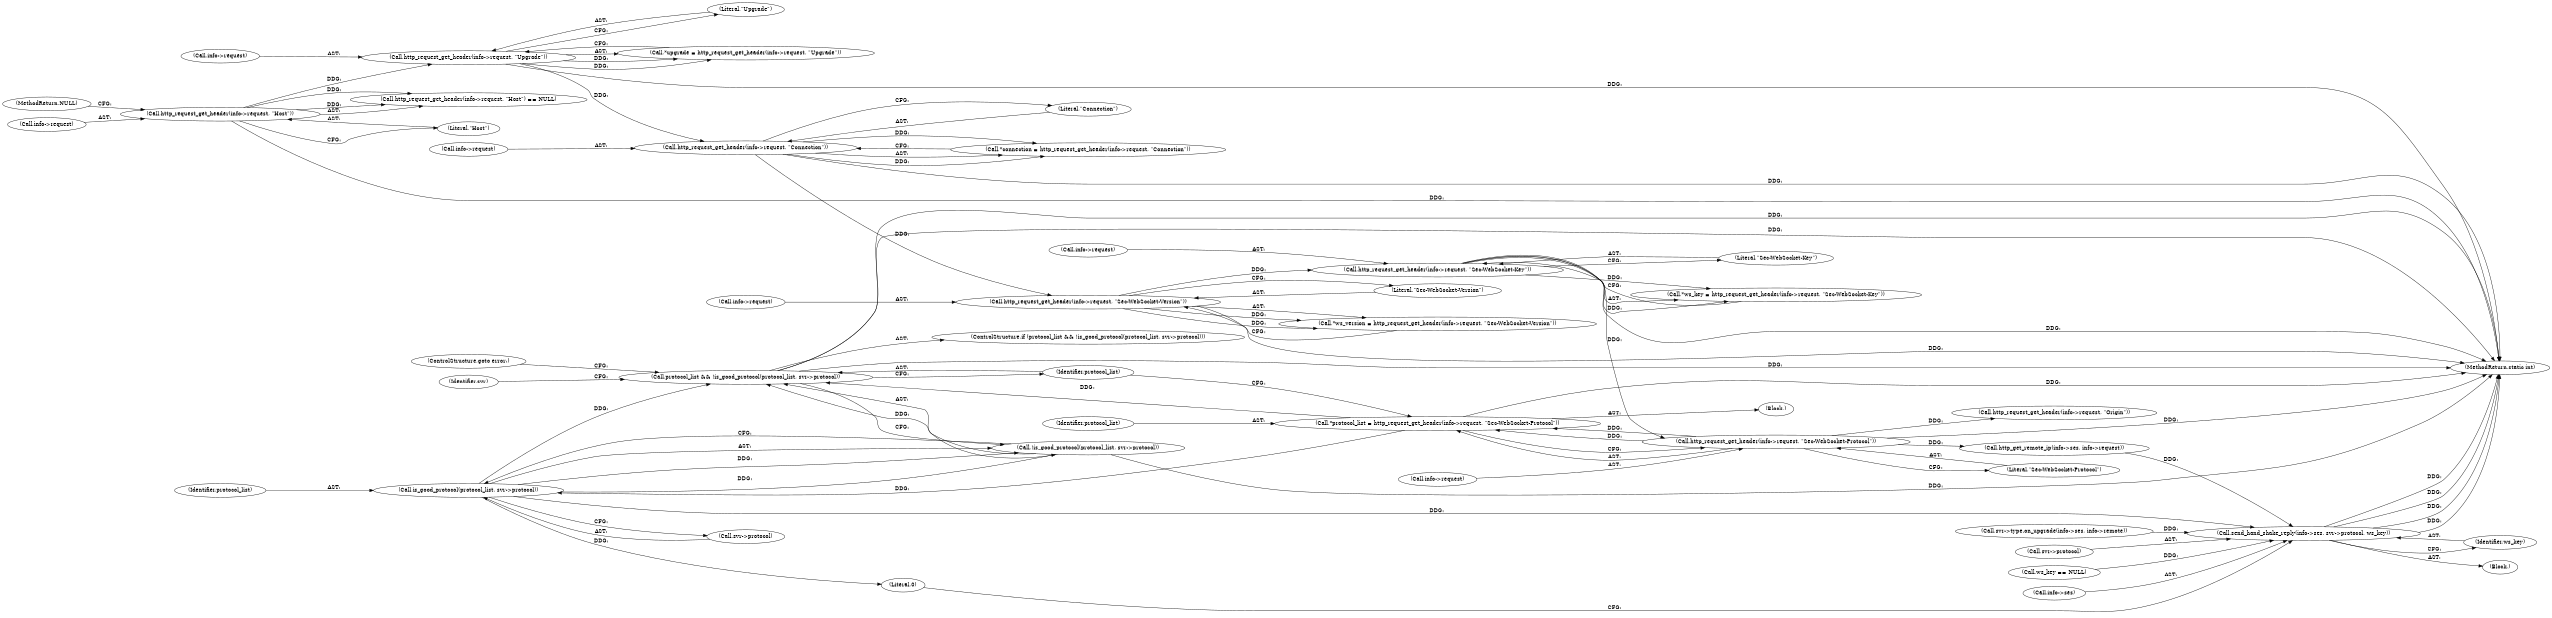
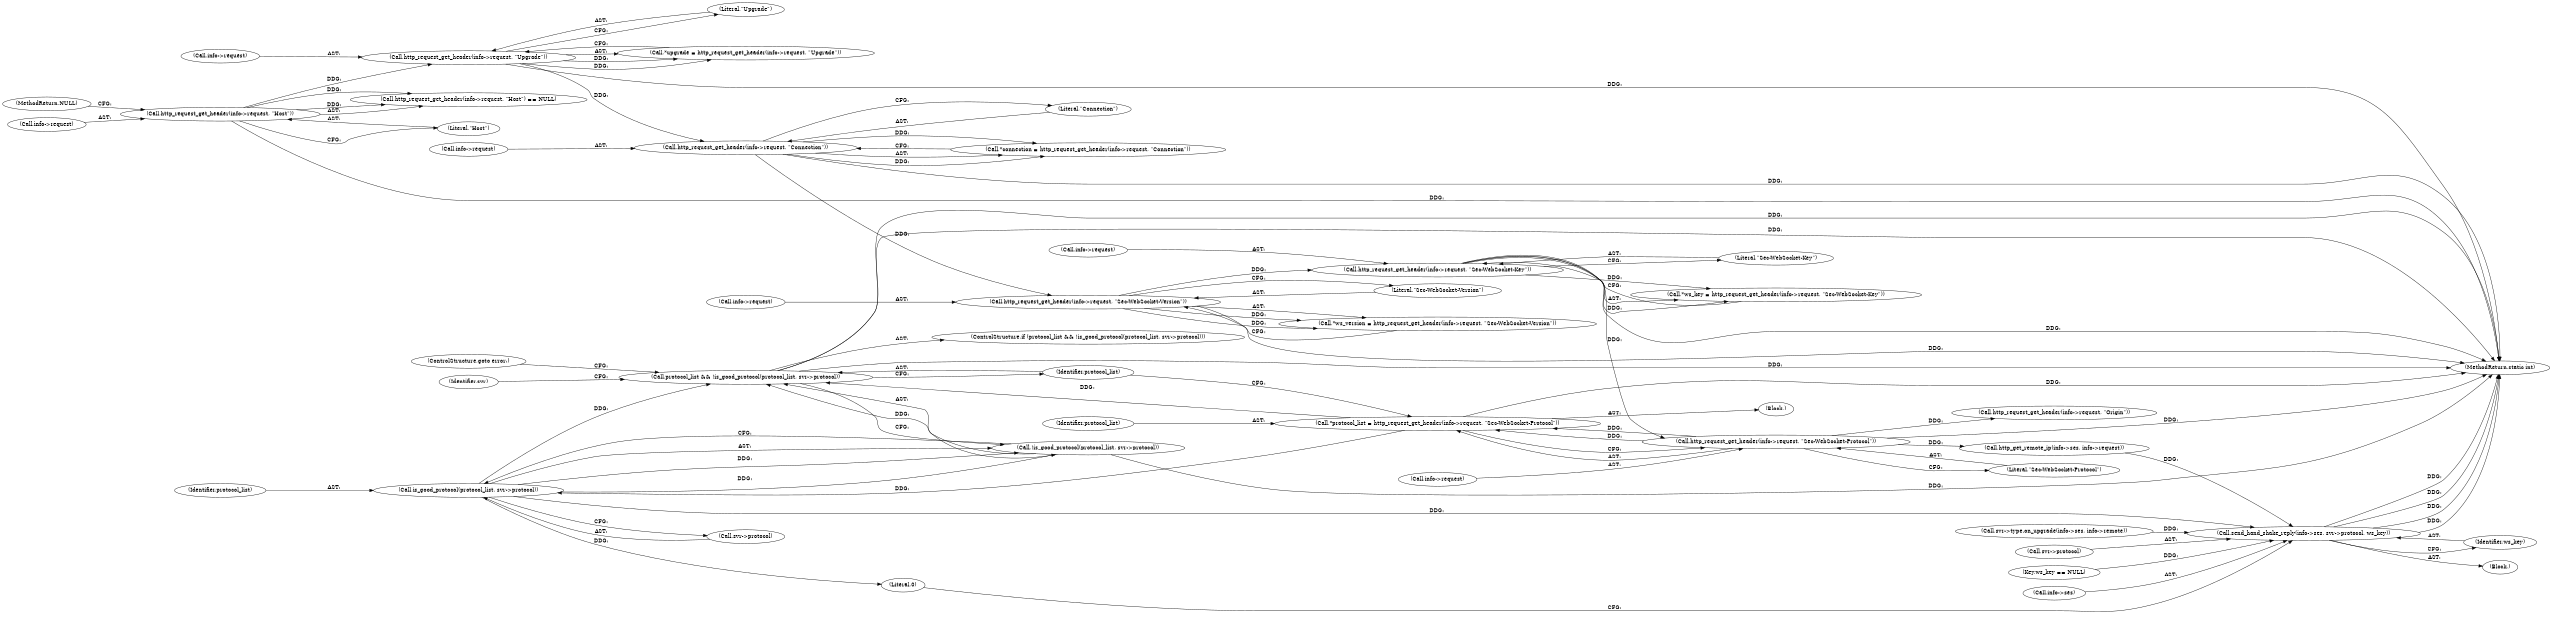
  digraph {
    rankdir=LR
    n1 [label="(Call,is_good_protocol(protocol_list, svr->protocol))"]
    n2 [label="(Call,protocol_list && !is_good_protocol(protocol_list, svr->protocol))"]
    n3 [label="(Call,!is_good_protocol(protocol_list, svr->protocol))"]
    n4 [label="(Call,send_hand_shake_reply(info->ses, svr->protocol, ws_key))"]
    n5 [label="(Call,svr->protocol)"]
    n6 [label="(Literal,0)"]
    n7 [label="(MethodReturn,static int)"]
    n8 [label="(ControlStructure,if (protocol_list && !is_good_protocol(protocol_list, svr->protocol)))"]
    n9 [label="(Identifier,protocol_list)"]
    n10 [label="(Identifier,ws_key)"]
    n11 [label="(Block,)"]
    n12 [label="(Call,*protocol_list = http_request_get_header(info->request, \"Sec-WebSocket-Protocol\"))"]
    n13 [label="(Call,http_request_get_header(info->request, \"Sec-WebSocket-Protocol\"))"]
    n14 [label="(Block,)"]
    n15 [label="(Call,http_get_remote_ip(info->ses, info->request))"]
    n16 [label="(Call,http_request_get_header(info->request, \"Origin\"))"]
    n17 [label="(Literal,\"Sec-WebSocket-Protocol\")"]
    n18 [label="(Call,http_request_get_header(info->request, \"Sec-WebSocket-Key\"))"]
    n19 [label="(Call,*ws_key = http_request_get_header(info->request, \"Sec-WebSocket-Key\"))"]
    n20 [label="(Literal,\"Sec-WebSocket-Key\")"]
    n21 [label="(Call,http_request_get_header(info->request, \"Sec-WebSocket-Version\"))"]
    n22 [label="(Literal,\"Sec-WebSocket-Version\")"]
    n23 [label="(Call,*ws_version = http_request_get_header(info->request, \"Sec-WebSocket-Version\"))"]
    n24 [label="(Call,http_request_get_header(info->request, \"Connection\"))"]
    n25 [label="(Call,*connection = http_request_get_header(info->request, \"Connection\"))"]
    n26 [label="(Literal,\"Connection\")"]
    n27 [label="(Call,http_request_get_header(info->request, \"Upgrade\"))"]
    n28 [label="(Literal,\"Upgrade\")"]
    n29 [label="(Call,*upgrade = http_request_get_header(info->request, \"Upgrade\"))"]
    n30 [label="(Call,http_request_get_header(info->request, \"Host\"))"]
    n31 [label="(Literal,\"Host\")"]
    n32 [label="(Call,http_request_get_header(info->request, \"Host\") == NULL)"]
    n33 [label="(Call,svr->type.on_upgrade(info->ses, info->remote))"]
    n34 [label="(Call,info->request)"]
    n35 [label="(MethodReturn,NULL)"]
    n36 [label="(Identifier,protocol_list)"]
    n37 [label="(Call,svr->protocol)"]
-   n38 [label="(Call,ws_key == NULL)"]
+   n38 [label="(Key,ws_key == NULL)"]
    n39 [label="(Call,info->request)"]
    n40 [label="(ControlStructure,goto error;)"]
    n41 [label="(Call,info->ses)"]
    n42 [label="(Identifier,protocol_list)"]
    n43 [label="(Call,info->request)"]
    n44 [label="(Call,info->request)"]
    n45 [label="(Call,info->request)"]
    n46 [label="(Call,info->request)"]
    n47 [label="(Identifier,svr)"]
    n1 -> n2 [label="DDG: "]
    n1 -> n3 [label="AST: "]
    n1 -> n3 [label="DDG: "]
    n1 -> n3 [label="DDG: "]
    n1 -> n4 [label="DDG: "]
    n1 -> n5 [label="CFG: "]
    n1 -> n6 [label="DDG: "]
    n2 -> n3 [label="CFG: "]
    n2 -> n7 [label="DDG: "]
    n2 -> n7 [label="DDG: "]
    n2 -> n7 [label="DDG: "]
    n2 -> n8 [label="AST: "]
    n2 -> n9 [label="CFG: "]
    n3 -> n1 [label="CFG: "]
    n3 -> n2 [label="AST: "]
    n3 -> n2 [label="DDG: "]
    n3 -> n7 [label="DDG: "]
    n4 -> n7 [label="DDG: "]
    n4 -> n7 [label="DDG: "]
    n4 -> n7 [label="DDG: "]
    n4 -> n7 [label="DDG: "]
    n4 -> n10 [label="CFG: "]
    n4 -> n11 [label="AST: "]
    n5 -> n1 [label="AST: "]
    n6 -> n4 [label="CFG: "]
    n9 -> n2 [label="AST: "]
    n9 -> n12 [label="CFG: "]
    n10 -> n4 [label="AST: "]
    n12 -> n1 [label="DDG: "]
    n12 -> n2 [label="DDG: "]
    n12 -> n7 [label="DDG: "]
    n12 -> n13 [label="CFG: "]
    n12 -> n14 [label="AST: "]
    n13 -> n7 [label="DDG: "]
    n13 -> n12 [label="AST: "]
    n13 -> n12 [label="DDG: "]
    n13 -> n12 [label="DDG: "]
    n13 -> n15 [label="DDG: "]
    n13 -> n16 [label="DDG: "]
    n13 -> n17 [label="CFG: "]
    n15 -> n4 [label="DDG: "]
    n17 -> n13 [label="AST: "]
    n18 -> n7 [label="DDG: "]
    n18 -> n13 [label="DDG: "]
    n18 -> n19 [label="AST: "]
    n18 -> n19 [label="DDG: "]
    n18 -> n19 [label="DDG: "]
    n18 -> n20 [label="CFG: "]
    n19 -> n18 [label="CFG: "]
    n20 -> n18 [label="AST: "]
    n21 -> n7 [label="DDG: "]
    n21 -> n18 [label="DDG: "]
    n21 -> n22 [label="CFG: "]
    n21 -> n23 [label="AST: "]
    n21 -> n23 [label="DDG: "]
    n21 -> n23 [label="DDG: "]
    n22 -> n21 [label="AST: "]
    n23 -> n21 [label="CFG: "]
    n24 -> n7 [label="DDG: "]
    n24 -> n21 [label="DDG: "]
    n24 -> n25 [label="AST: "]
    n24 -> n25 [label="DDG: "]
    n24 -> n25 [label="DDG: "]
    n24 -> n26 [label="CFG: "]
    n25 -> n24 [label="CFG: "]
    n26 -> n24 [label="AST: "]
    n27 -> n7 [label="DDG: "]
    n27 -> n24 [label="DDG: "]
    n27 -> n28 [label="CFG: "]
    n27 -> n29 [label="AST: "]
    n27 -> n29 [label="DDG: "]
    n27 -> n29 [label="DDG: "]
    n28 -> n27 [label="AST: "]
    n29 -> n27 [label="CFG: "]
    n30 -> n7 [label="DDG: "]
    n30 -> n27 [label="DDG: "]
    n30 -> n31 [label="CFG: "]
    n30 -> n32 [label="AST: "]
    n30 -> n32 [label="DDG: "]
    n30 -> n32 [label="DDG: "]
    n31 -> n30 [label="AST: "]
    n33 -> n4 [label="DDG: "]
    n34 -> n27 [label="AST: "]
    n35 -> n30 [label="CFG: "]
    n36 -> n12 [label="AST: "]
    n37 -> n4 [label="AST: "]
    n38 -> n4 [label="DDG: "]
    n39 -> n18 [label="AST: "]
    n40 -> n2 [label="CFG: "]
    n41 -> n4 [label="AST: "]
    n42 -> n1 [label="AST: "]
    n43 -> n13 [label="AST: "]
    n44 -> n24 [label="AST: "]
    n45 -> n30 [label="AST: "]
    n46 -> n21 [label="AST: "]
    n47 -> n2 [label="CFG: "]
  }
